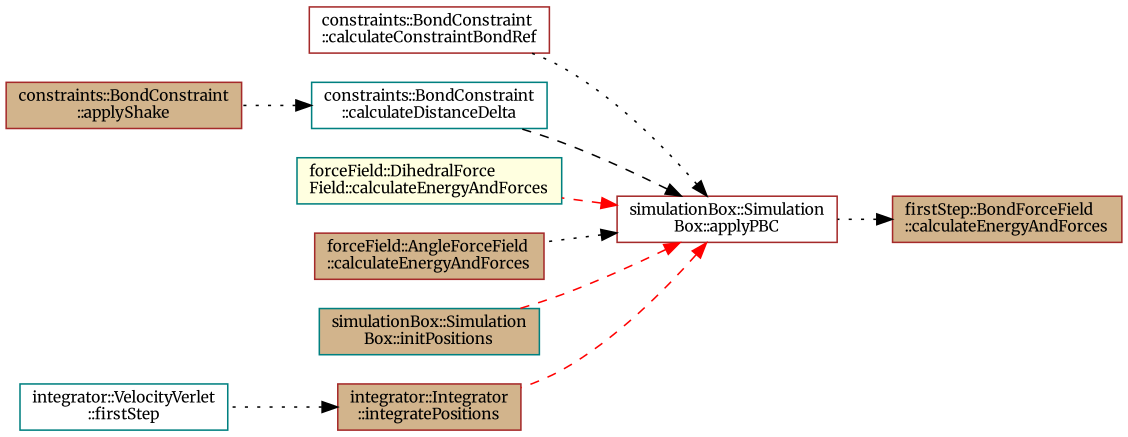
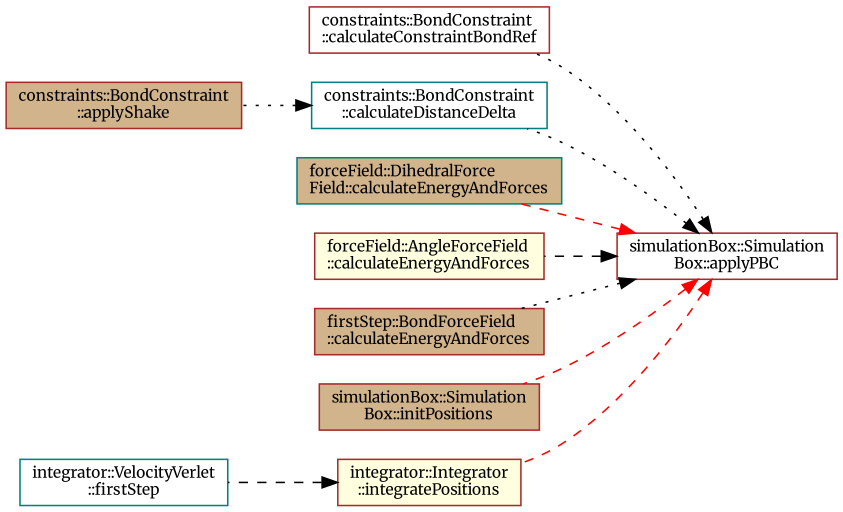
  digraph {
    fontname=Merriweather
    rankdir=RL
    node [color=brown fillcolor=white fontname=Merriweather fontsize=10 shape=record style=filled]
    edge [color=black dir=back fontname=Merriweather fontsize=10 labelfontname=Helvetica labelfontsize=10 style=dotted]
    n1 [fontcolor=black height=0.2 label="simulationBox::Simulation\lBox::applyPBC" width=0.4]
    n2 [height=0.2 label="constraints::BondConstraint\l::calculateConstraintBondRef" width=0.4]
    n3 [color=teal height=0.2 label="constraints::BondConstraint\l::calculateDistanceDelta" width=0.4]
-   n4 [color=teal fillcolor=lightyellow height=0.2 label="forceField::DihedralForce\lField::calculateEnergyAndForces" width=0.4]
-   n5 [fillcolor=tan height=0.2 label="forceField::AngleForceField\l::calculateEnergyAndForces" width=0.4]
+   n4 [color=teal fillcolor=tan height=0.2 label="forceField::DihedralForce\lField::calculateEnergyAndForces" width=0.4]
+   n5 [fillcolor=lightyellow height=0.2 label="forceField::AngleForceField\l::calculateEnergyAndForces" width=0.4]
    n6 [fillcolor=tan height=0.2 label="firstStep::BondForceField\l::calculateEnergyAndForces" width=0.4]
-   n7 [color=teal fillcolor=tan height=0.2 label="simulationBox::Simulation\lBox::initPositions" width=0.4]
-   n8 [fillcolor=tan height=0.2 label="integrator::Integrator\l::integratePositions" width=0.4]
+   n7 [fillcolor=tan height=0.2 label="simulationBox::Simulation\lBox::initPositions" width=0.4]
+   n8 [fillcolor=lightyellow height=0.2 label="integrator::Integrator\l::integratePositions" width=0.4]
    n9 [fillcolor=tan height=0.2 label="constraints::BondConstraint\l::applyShake" width=0.4]
    n10 [color=teal height=0.2 label="integrator::VelocityVerlet\l::firstStep" width=0.4]
    n1 -> n2
-   n1 -> n3 [style=dashed]
+   n1 -> n3
    n1 -> n4 [color=red style=dashed]
-   n1 -> n5
-   n6 -> n1
+   n1 -> n5 [style=dashed]
+   n1 -> n6
    n1 -> n7 [color=red style=dashed]
    n1 -> n8 [color=red style=dashed]
    n3 -> n9
-   n8 -> n10
+   n8 -> n10 [style=dashed]
  }
